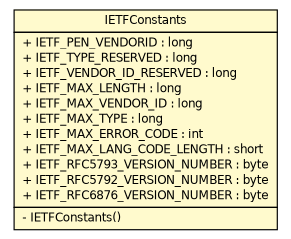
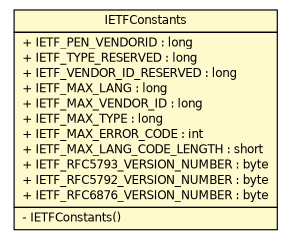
  digraph {
    nodesep=0.25
    ranksep=0.5
    rankdir=LR
-   n1 [fontcolor=black fontname=Helvetica fontsize=10.0 label=<<table title="de.hsbremen.tc.tnc.IETFConstants" border="0" cellborder="1" cellspacing="0" cellpadding="2" port="p" bgcolor="lemonChiffon" href="./IETFConstants.html"> 		<tr><td><table border="0" cellspacing="0" cellpadding="1"> <tr><td align="center" balign="center"> IETFConstants </td></tr> 		</table></td></tr> 		<tr><td><table border="0" cellspacing="0" cellpadding="1"> <tr><td align="left" balign="left"> + IETF_PEN_VENDORID : long </td></tr> <tr><td align="left" balign="left"> + IETF_TYPE_RESERVED : long </td></tr> <tr><td align="left" balign="left"> + IETF_VENDOR_ID_RESERVED : long </td></tr> <tr><td align="left" balign="left"> + IETF_MAX_LENGTH : long </td></tr> <tr><td align="left" balign="left"> + IETF_MAX_VENDOR_ID : long </td></tr> <tr><td align="left" balign="left"> + IETF_MAX_TYPE : long </td></tr> <tr><td align="left" balign="left"> + IETF_MAX_ERROR_CODE : int </td></tr> <tr><td align="left" balign="left"> + IETF_MAX_LANG_CODE_LENGTH : short </td></tr> <tr><td align="left" balign="left"> + IETF_RFC5793_VERSION_NUMBER : byte </td></tr> <tr><td align="left" balign="left"> + IETF_RFC5792_VERSION_NUMBER : byte </td></tr> <tr><td align="left" balign="left"> + IETF_RFC6876_VERSION_NUMBER : byte </td></tr> 		</table></td></tr> 		<tr><td><table border="0" cellspacing="0" cellpadding="1"> <tr><td align="left" balign="left"> - IETFConstants() </td></tr> 		</table></td></tr> 		</table>> shape=plaintext]
+   n1 [fontcolor=black fontname=Helvetica fontsize=10.0 label=<<table title="de.hsbremen.tc.tnc.IETFConstants" border="0" cellborder="1" cellspacing="0" cellpadding="2" port="p" bgcolor="lemonChiffon" href="./IETFConstants.html"> 		<tr><td><table border="0" cellspacing="0" cellpadding="1"> <tr><td align="center" balign="center"> IETFConstants </td></tr> 		</table></td></tr> 		<tr><td><table border="0" cellspacing="0" cellpadding="1"> <tr><td align="left" balign="left"> + IETF_PEN_VENDORID : long </td></tr> <tr><td align="left" balign="left"> + IETF_TYPE_RESERVED : long </td></tr> <tr><td align="left" balign="left"> + IETF_VENDOR_ID_RESERVED : long </td></tr> <tr><td align="left" balign="left"> + IETF_MAX_LANG : long </td></tr> <tr><td align="left" balign="left"> + IETF_MAX_VENDOR_ID : long </td></tr> <tr><td align="left" balign="left"> + IETF_MAX_TYPE : long </td></tr> <tr><td align="left" balign="left"> + IETF_MAX_ERROR_CODE : int </td></tr> <tr><td align="left" balign="left"> + IETF_MAX_LANG_CODE_LENGTH : short </td></tr> <tr><td align="left" balign="left"> + IETF_RFC5793_VERSION_NUMBER : byte </td></tr> <tr><td align="left" balign="left"> + IETF_RFC5792_VERSION_NUMBER : byte </td></tr> <tr><td align="left" balign="left"> + IETF_RFC6876_VERSION_NUMBER : byte </td></tr> 		</table></td></tr> 		<tr><td><table border="0" cellspacing="0" cellpadding="1"> <tr><td align="left" balign="left"> - IETFConstants() </td></tr> 		</table></td></tr> 		</table>> shape=plaintext]
  }
